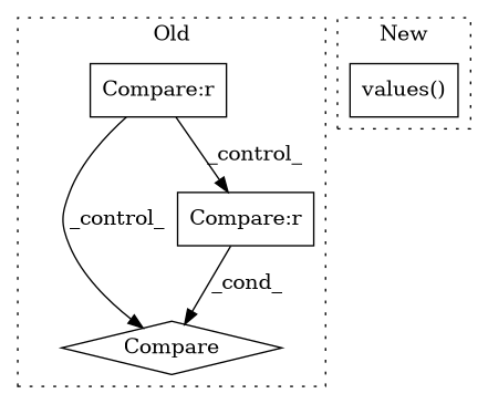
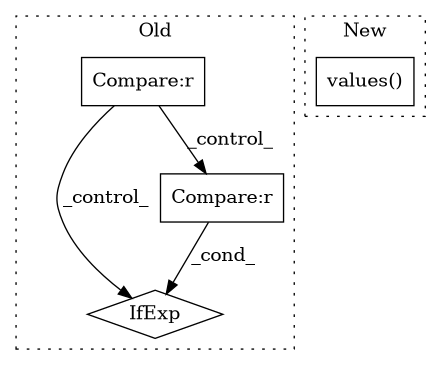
  digraph {
    node [a=40 shape=box]
-   n1 [a=51 l="16,18" label=Compare s="25417,25496" shape=diamond]
+   n1 [a=51 l="16,18" label=IfExp s="25417,25496" shape=diamond]
    n2 [l=29 label="Compare:r" s=25467]
    n3 [l=24 label="Compare:r" s=25183]
    n4 [a=75 l=12 label="values()" s=26282]
    subgraph cluster_1 {
      label=Old
      style=dotted
      n1
      n2
      n3
    }
    subgraph cluster_2 {
      label=New
      style=dotted
      n4
    }
    n2 -> n1 [label=_cond_]
    n3 -> n1 [label=_control_]
    n3 -> n2 [label=_control_]
  }
